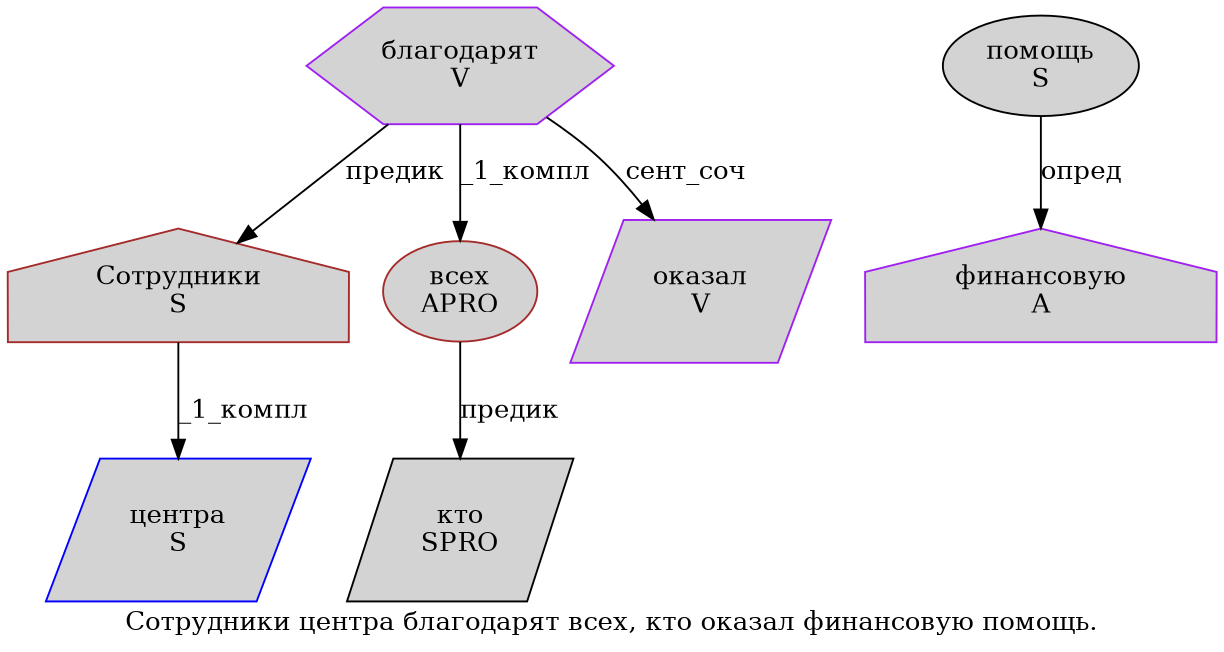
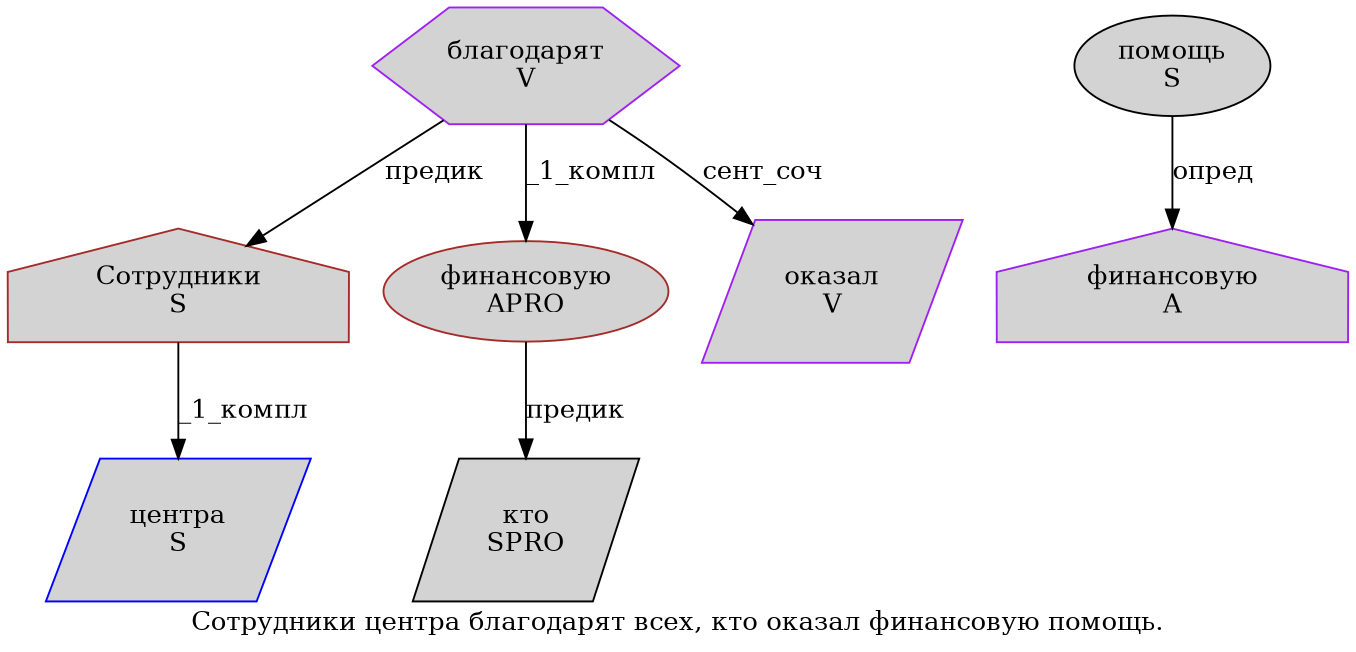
  digraph {
    label="Сотрудники центра благодарят всех, кто оказал финансовую помощь."
    node [color=purple fillcolor=lightgray penwidth=1 shape=parallelogram style=filled]
    n1 [color=brown label="Сотрудники\nS" shape=house]
    n2 [color=blue label="центра\nS"]
    n3 [label="благодарят\nV" shape=hexagon]
-   n4 [color=brown label="всех\nAPRO" shape=ellipse]
+   n4 [color=brown label="финансовую\nAPRO" shape=ellipse]
    n5 [label="оказал\nV"]
    n6 [color=black label="кто\nSPRO"]
    n7 [color=black label="помощь\nS" shape=ellipse]
    n8 [label="финансовую\nA" shape=house]
    n1 -> n2 [label="_1_компл"]
    n3 -> n1 [label="предик"]
    n3 -> n4 [label="_1_компл"]
    n3 -> n5 [label="сент_соч"]
    n4 -> n6 [label="предик"]
    n7 -> n8 [label="опред"]
  }
